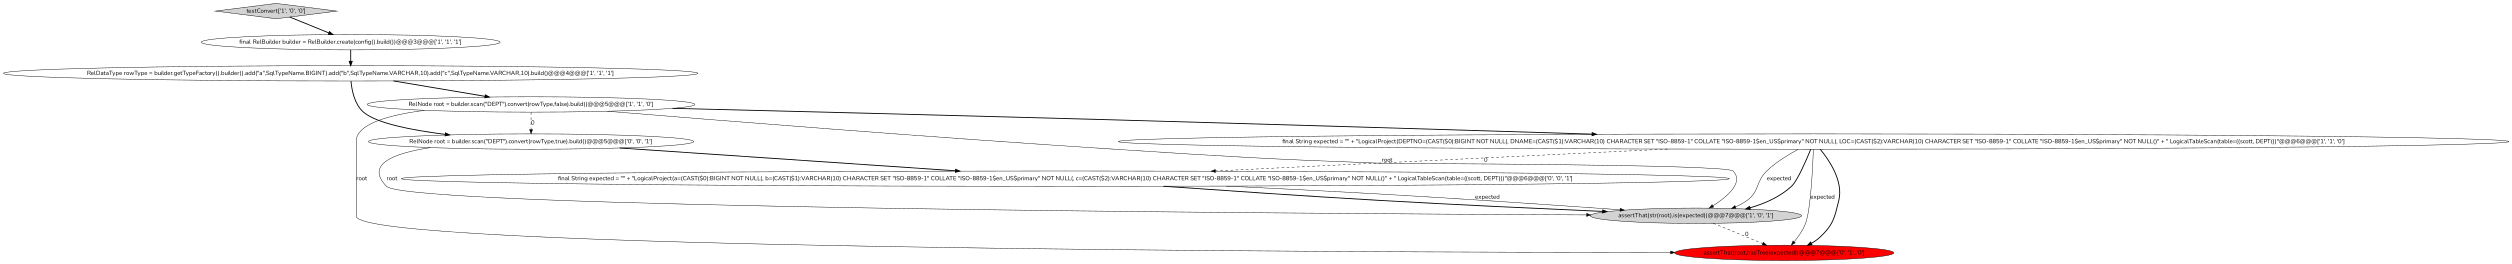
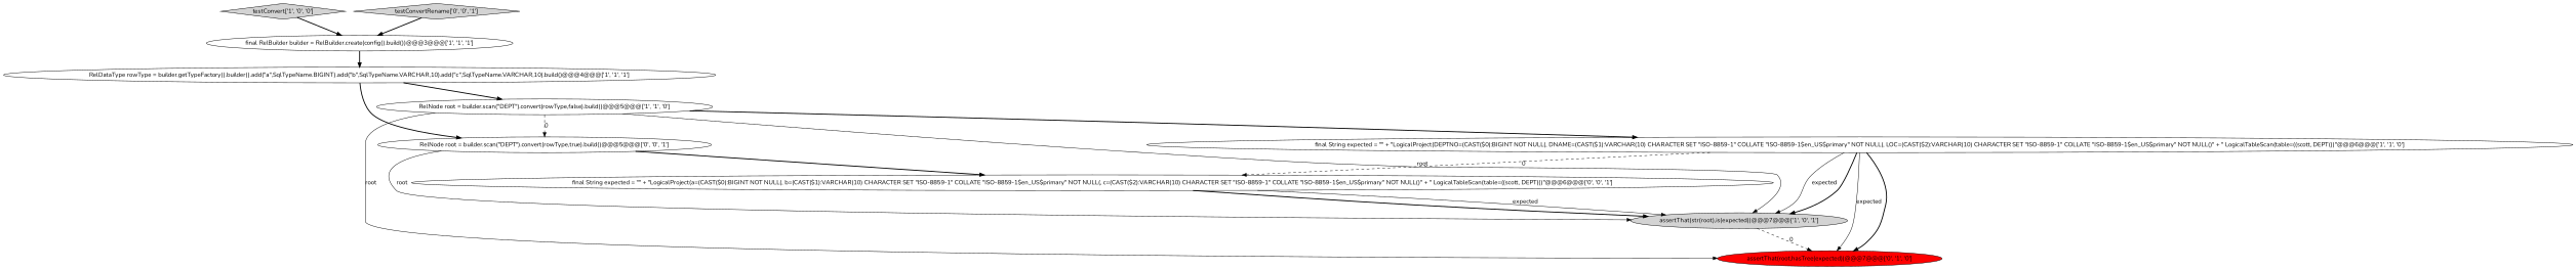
  digraph {
    fontname=Nunito
    node [fillcolor=white fontname=Nunito shape=ellipse style=filled]
    edge [fontname=Nunito style=bold]
    n1 [label="RelNode root = builder.scan(\"DEPT\").convert(rowType,false).build()@@@5@@@['1', '1', '0']"]
    n2 [label="RelNode root = builder.scan(\"DEPT\").convert(rowType,true).build()@@@5@@@['0', '0', '1']"]
    n3 [label="final String expected = \"\" + \"LogicalProject(DEPTNO=(CAST($0):BIGINT NOT NULL(, DNAME=(CAST($1):VARCHAR(10) CHARACTER SET \"ISO-8859-1\" COLLATE \"ISO-8859-1$en_US$primary\" NOT NULL(, LOC=(CAST($2):VARCHAR(10) CHARACTER SET \"ISO-8859-1\" COLLATE \"ISO-8859-1$en_US$primary\" NOT NULL()\" + \" LogicalTableScan(table=((scott, DEPT(()\"@@@6@@@['1', '1', '0']"]
    n4 [fillcolor=lightgray label="assertThat(str(root),is(expected))@@@7@@@['1', '0', '1']"]
    n5 [fillcolor=red label="assertThat(root,hasTree(expected))@@@7@@@['0', '1', '0']"]
    n6 [label="final String expected = \"\" + \"LogicalProject(a=(CAST($0):BIGINT NOT NULL(, b=(CAST($1):VARCHAR(10) CHARACTER SET \"ISO-8859-1\" COLLATE \"ISO-8859-1$en_US$primary\" NOT NULL(, c=(CAST($2):VARCHAR(10) CHARACTER SET \"ISO-8859-1\" COLLATE \"ISO-8859-1$en_US$primary\" NOT NULL()\" + \" LogicalTableScan(table=((scott, DEPT(()\"@@@6@@@['0', '0', '1']"]
    n7 [label="RelDataType rowType = builder.getTypeFactory().builder().add(\"a\",SqlTypeName.BIGINT).add(\"b\",SqlTypeName.VARCHAR,10).add(\"c\",SqlTypeName.VARCHAR,10).build()@@@4@@@['1', '1', '1']"]
    n8 [label="final RelBuilder builder = RelBuilder.create(config().build())@@@3@@@['1', '1', '1']"]
    n9 [fillcolor=lightgray label="testConvert['1', '0', '0']" shape=diamond]
+   n10 [fillcolor=lightgray label="testConvertRename['0', '0', '1']" shape=diamond]
    n1 -> n2 [label=0 style=dashed]
    n1 -> n3
    n1 -> n4 [label=root style=solid]
    n1 -> n5 [label=root style=solid]
    n2 -> n4 [label=root style=solid]
    n2 -> n6
    n3 -> n4 [label=expected style=solid]
    n3 -> n4
    n3 -> n5
    n3 -> n5 [label=expected style=solid]
    n3 -> n6 [label=0 style=dashed]
    n4 -> n5 [label=0 style=dashed]
    n6 -> n4 [label=expected style=solid]
    n6 -> n4
    n7 -> n1
    n7 -> n2
    n8 -> n7
    n9 -> n8
+   n10 -> n8
  }
